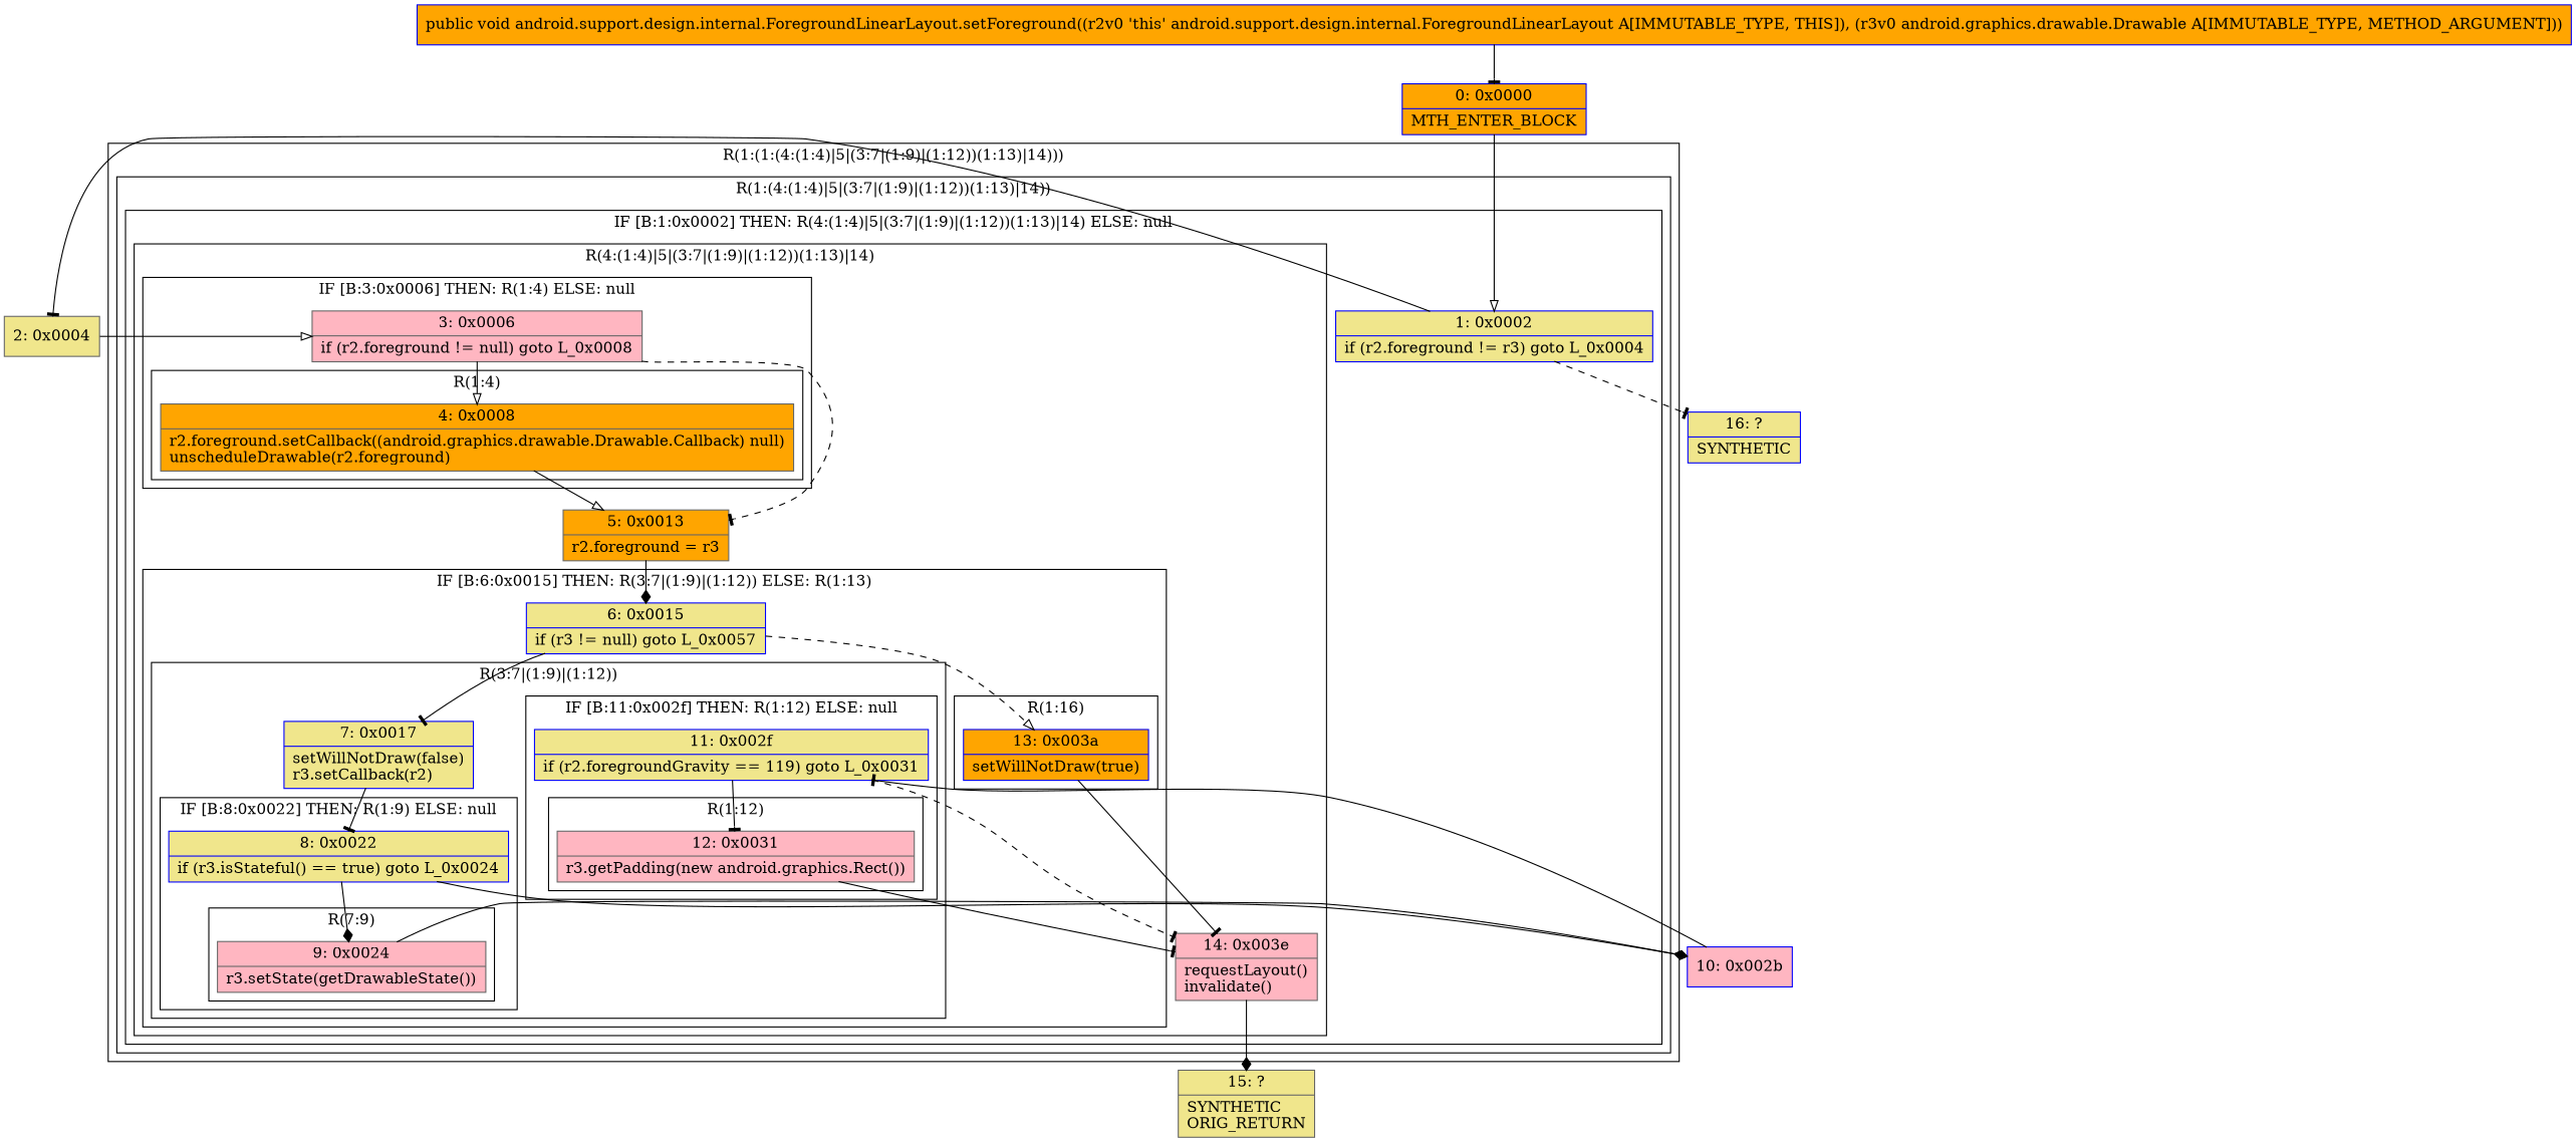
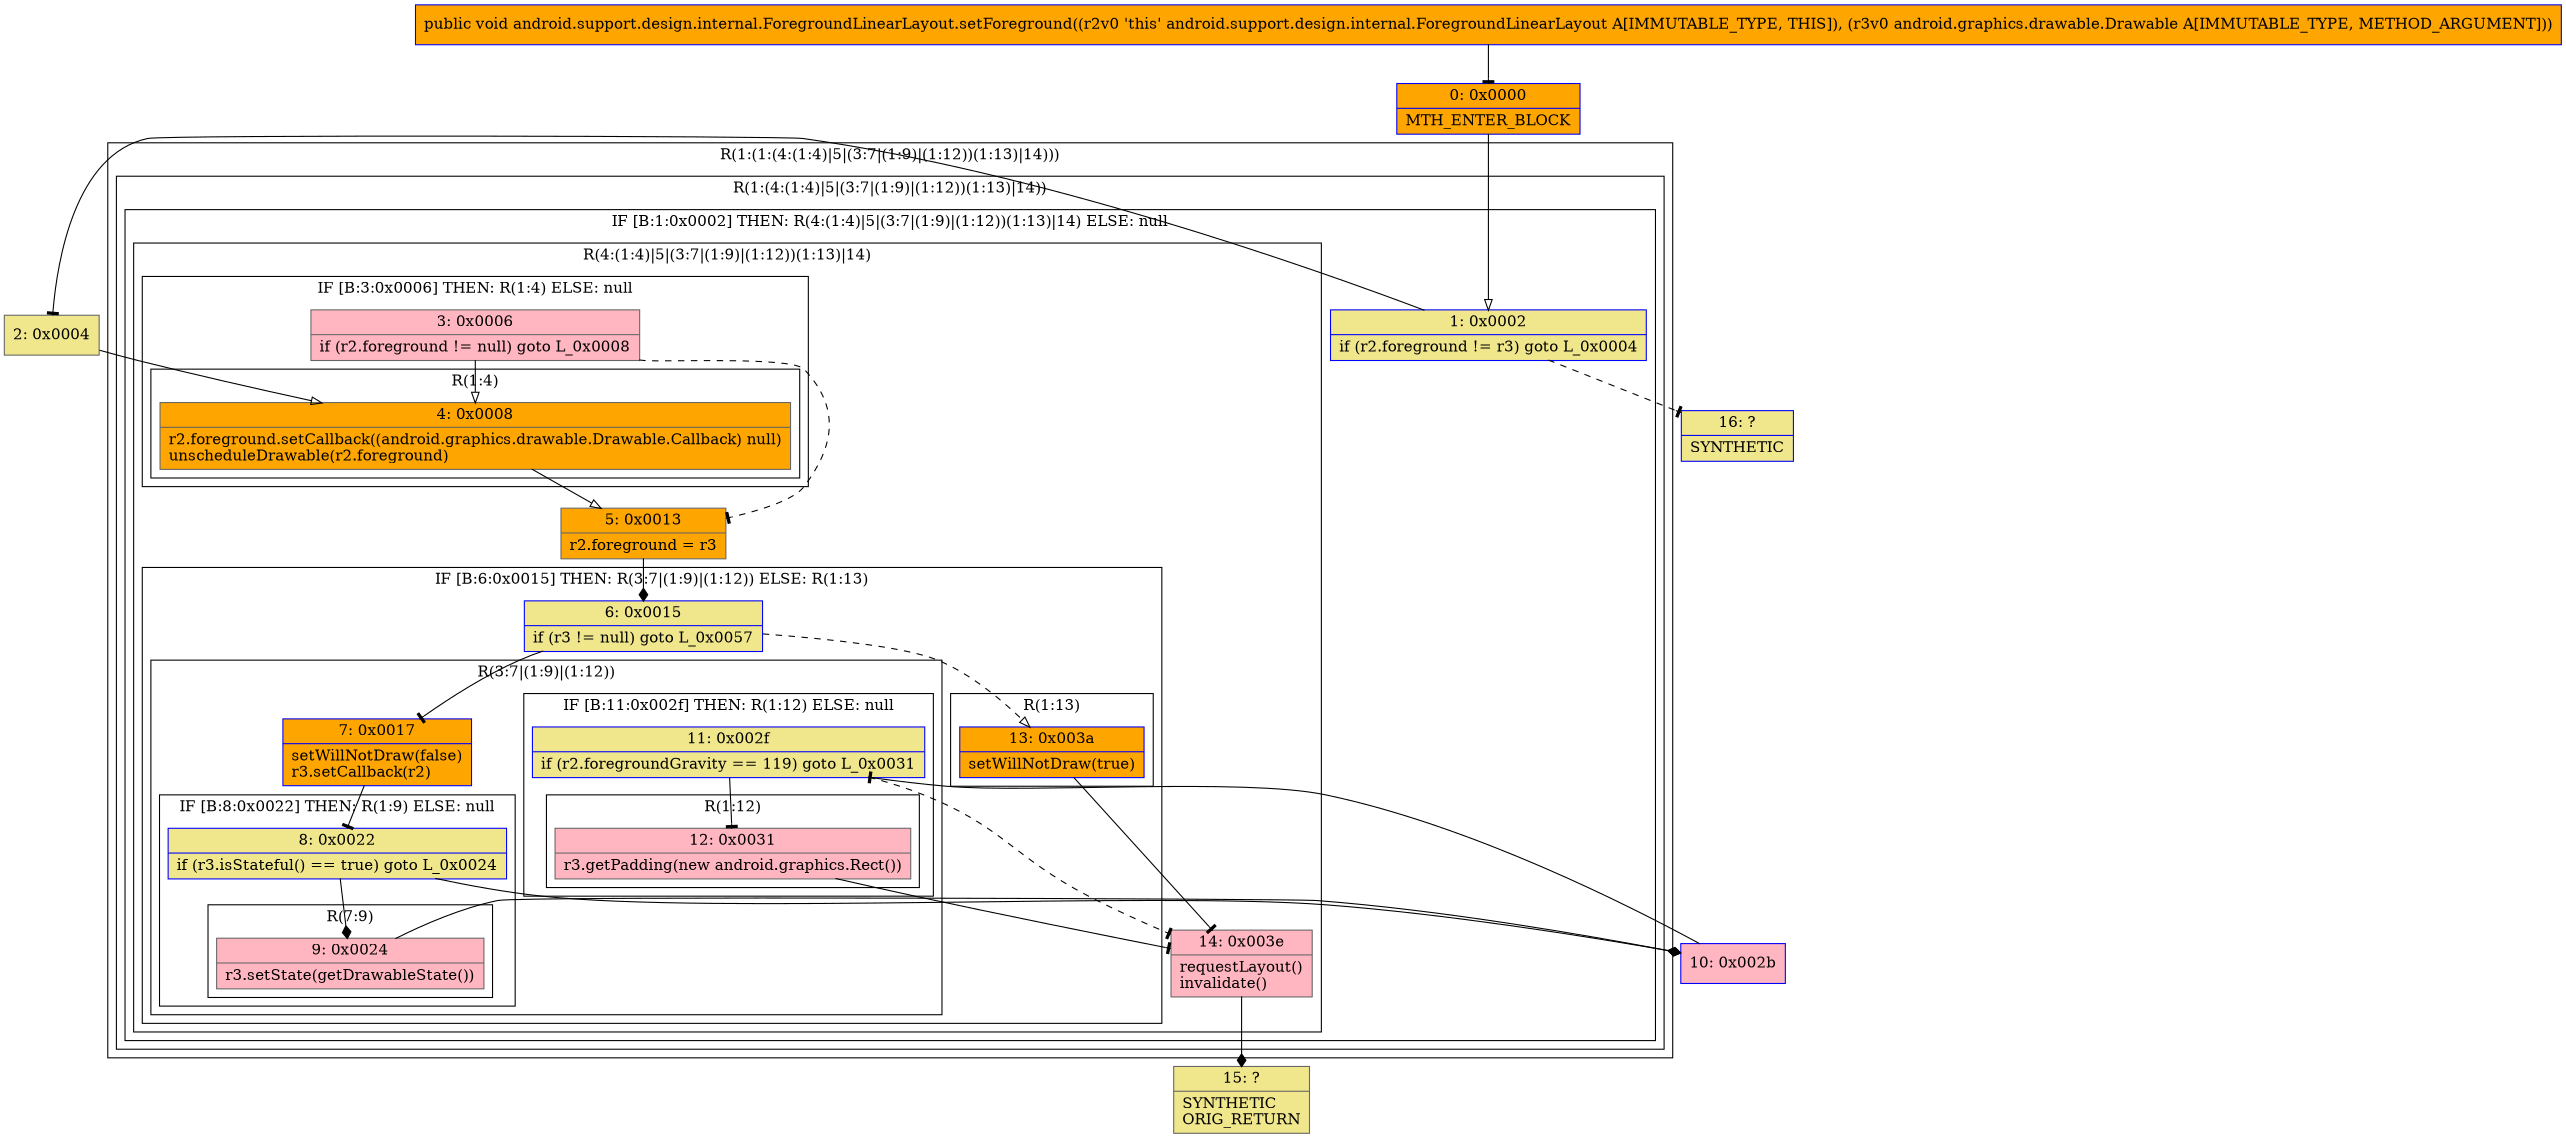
  digraph {
    node [color=blue fillcolor=khaki shape=record style=filled]
    edge [arrowhead=tee]
    n1 [color=gray40 fillcolor=orange label="{4\:\ 0x0008|r2.foreground.setCallback((android.graphics.drawable.Drawable.Callback) null)\lunscheduleDrawable(r2.foreground)\l}"]
    n2 [color=gray40 fillcolor=lightpink label="{3\:\ 0x0006|if (r2.foreground != null) goto L_0x0008\l}"]
    n3 [color=gray40 fillcolor=lightpink label="{9\:\ 0x0024|r3.setState(getDrawableState())\l}"]
    n4 [label="{8\:\ 0x0022|if (r3.isStateful() == true) goto L_0x0024\l}"]
    n5 [color=gray40 fillcolor=lightpink label="{12\:\ 0x0031|r3.getPadding(new android.graphics.Rect())\l}"]
    n6 [label="{11\:\ 0x002f|if (r2.foregroundGravity == 119) goto L_0x0031\l}"]
-   n7 [label="{7\:\ 0x0017|setWillNotDraw(false)\lr3.setCallback(r2)\l}"]
+   n7 [fillcolor=orange label="{7\:\ 0x0017|setWillNotDraw(false)\lr3.setCallback(r2)\l}"]
    n8 [fillcolor=orange label="{13\:\ 0x003a|setWillNotDraw(true)\l}"]
    n9 [label="{6\:\ 0x0015|if (r3 != null) goto L_0x0057\l}"]
    n10 [color=gray40 fillcolor=orange label="{5\:\ 0x0013|r2.foreground = r3\l}"]
    n11 [color=gray40 fillcolor=lightpink label="{14\:\ 0x003e|requestLayout()\linvalidate()\l}"]
    n12 [label="{1\:\ 0x0002|if (r2.foreground != r3) goto L_0x0004\l}"]
    n13 [fillcolor=lightpink label="{10\:\ 0x002b}"]
    n14 [color=gray40 label="{15\:\ ?|SYNTHETIC\lORIG_RETURN\l}"]
    n15 [color=gray40 label="{2\:\ 0x0004}"]
    n16 [label="{16\:\ ?|SYNTHETIC\l}"]
    n17 [fillcolor=orange label="{0\:\ 0x0000|MTH_ENTER_BLOCK\l}"]
    n18 [fillcolor=orange label="{public void android.support.design.internal.ForegroundLinearLayout.setForeground((r2v0 'this' android.support.design.internal.ForegroundLinearLayout A[IMMUTABLE_TYPE, THIS]), (r3v0 android.graphics.drawable.Drawable A[IMMUTABLE_TYPE, METHOD_ARGUMENT])) }"]
    subgraph cluster_1 {
      label="R(1:(1:(4:(1:4)|5|(3:7|(1:9)|(1:12))(1:13)|14)))"
      subgraph cluster_2 {
        label="R(1:(4:(1:4)|5|(3:7|(1:9)|(1:12))(1:13)|14))"
        subgraph cluster_3 {
          label="IF [B:1:0x0002] THEN: R(4:(1:4)|5|(3:7|(1:9)|(1:12))(1:13)|14) ELSE: null"
          n12
          subgraph cluster_4 {
            label="R(4:(1:4)|5|(3:7|(1:9)|(1:12))(1:13)|14)"
            n10
            n11
            subgraph cluster_5 {
              label="IF [B:3:0x0006] THEN: R(1:4) ELSE: null"
              n2
              subgraph cluster_6 {
                label="R(1:4)"
                n1
              }
            }
            subgraph cluster_7 {
              label="IF [B:6:0x0015] THEN: R(3:7|(1:9)|(1:12)) ELSE: R(1:13)"
              n9
              subgraph cluster_8 {
                label="R(3:7|(1:9)|(1:12))"
                n7
                subgraph cluster_9 {
                  label="IF [B:8:0x0022] THEN: R(1:9) ELSE: null"
                  n4
                  subgraph cluster_10 {
                    label="R(7:9)"
                    n3
                  }
                }
                subgraph cluster_11 {
                  label="IF [B:11:0x002f] THEN: R(1:12) ELSE: null"
                  n6
                  subgraph cluster_12 {
                    label="R(1:12)"
                    n5
                  }
                }
              }
              subgraph cluster_13 {
-               label="R(1:16)"
+               label="R(1:13)"
                n8
              }
            }
          }
        }
      }
    }
    n1 -> n10 [arrowhead=onormal]
    n2 -> n1 [arrowhead=onormal]
    n2 -> n10 [style=dashed]
    n3 -> n13 [arrowhead=diamond]
    n4 -> n3 [arrowhead=diamond]
    n4 -> n13 [arrowhead=diamond style=solid]
    n5 -> n11
    n6 -> n5
    n6 -> n11 [style=dashed]
    n7 -> n4
    n8 -> n11
    n9 -> n7
    n9 -> n8 [arrowhead=onormal style=dashed]
    n10 -> n9 [arrowhead=diamond]
    n11 -> n14 [arrowhead=diamond]
    n12 -> n15
    n12 -> n16 [style=dashed]
    n13 -> n6
-   n15 -> n2 [arrowhead=onormal]
+   n15 -> n1 [arrowhead=onormal]
    n17 -> n12 [arrowhead=onormal]
    n18 -> n17
  }
